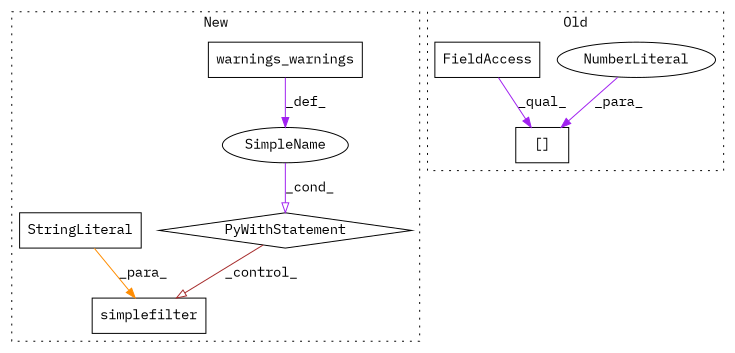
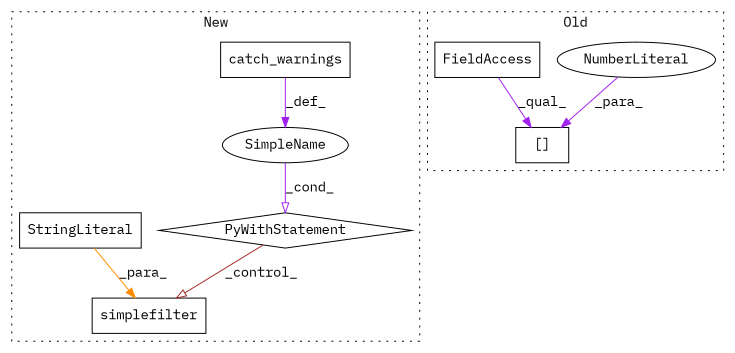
  digraph {
    fontname="IBM Plex Mono"
    node [a=32 fontname="IBM Plex Mono" shape=box]
    edge [arrowhead=normal color=purple fontname="IBM Plex Mono"]
-   n1 [l=16 label=warnings_warnings s=940]
+   n1 [l=16 label=catch_warnings s=940]
    n2 [a=104 l="10,2" label=PyWithStatement s="921,956" shape=diamond]
    n3 [l="13,1" label=simplefilter s="975,1034"]
    n4 [a=42 label=SimpleName shape=ellipse]
    n5 [a=45 l=8 label=StringLiteral s=988]
    n6 [a=2 l="15,1" label="[]" s="1359,1375"]
    n7 [a=34 l=1 label=NumberLiteral s=1374 shape=ellipse]
    n8 [a=22 l=14 label=FieldAccess s=1359]
    subgraph cluster_1 {
      label=New
      style=dotted
      n1
      n2
      n3
      n4
      n5
    }
    subgraph cluster_2 {
      label=Old
      style=dotted
      n6
      n7
      n8
    }
    n1 -> n4 [label=_def_]
    n2 -> n3 [arrowhead=onormal color=brown label=_control_]
    n4 -> n2 [arrowhead=onormal label=_cond_]
    n5 -> n3 [color=darkorange label=_para_]
    n7 -> n6 [label=_para_]
    n8 -> n6 [label=_qual_]
  }
